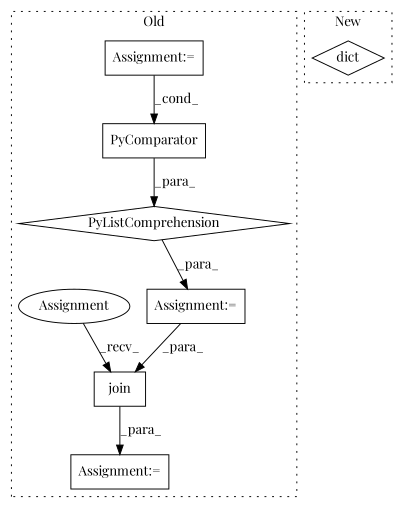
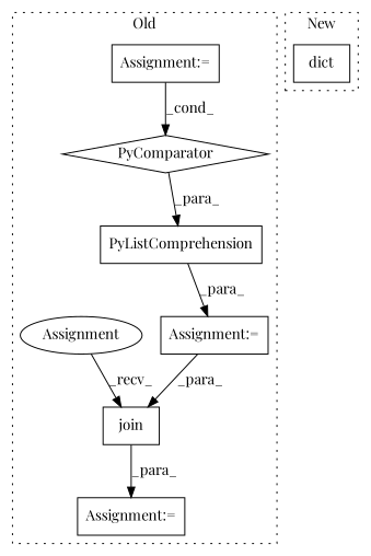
  digraph {
    fontname="Playfair Display"
    node [a=7 fontname="Playfair Display" l="5,1" s=586 shape=box]
    edge [fontname="Playfair Display"]
    n1 [a=32 label=join s="646,656"]
    n2 [l=29 label="Assignment:="]
    n3 [l=1 label="Assignment:=" s=677]
    n4 [a=45 l=3 label=Assignment s=642 shape=ellipse]
-   n5 [a=113 l=29 label=PyComparator]
-   n6 [a=109 l=174 label=PyListComprehension s=449 shape=diamond]
+   n5 [a=113 l=29 label=PyComparator shape=diamond]
+   n6 [a=109 l=174 label=PyListComprehension s=449]
    n7 [l=12 label="Assignment:=" s=437]
-   n8 [a=32 label=dict s="395,403" shape=diamond]
+   n8 [a=32 label=dict s="395,403"]
    subgraph cluster_1 {
      label=Old
      style=dotted
      n1
      n2
      n3
      n4
      n5
      n6
      n7
    }
    subgraph cluster_2 {
      label=New
      style=dotted
      n8
    }
    n1 -> n3 [label=_para_]
    n2 -> n5 [label=_cond_]
    n4 -> n1 [label=_recv_]
    n5 -> n6 [label=_para_]
    n6 -> n7 [label=_para_]
    n7 -> n1 [label=_para_]
  }
